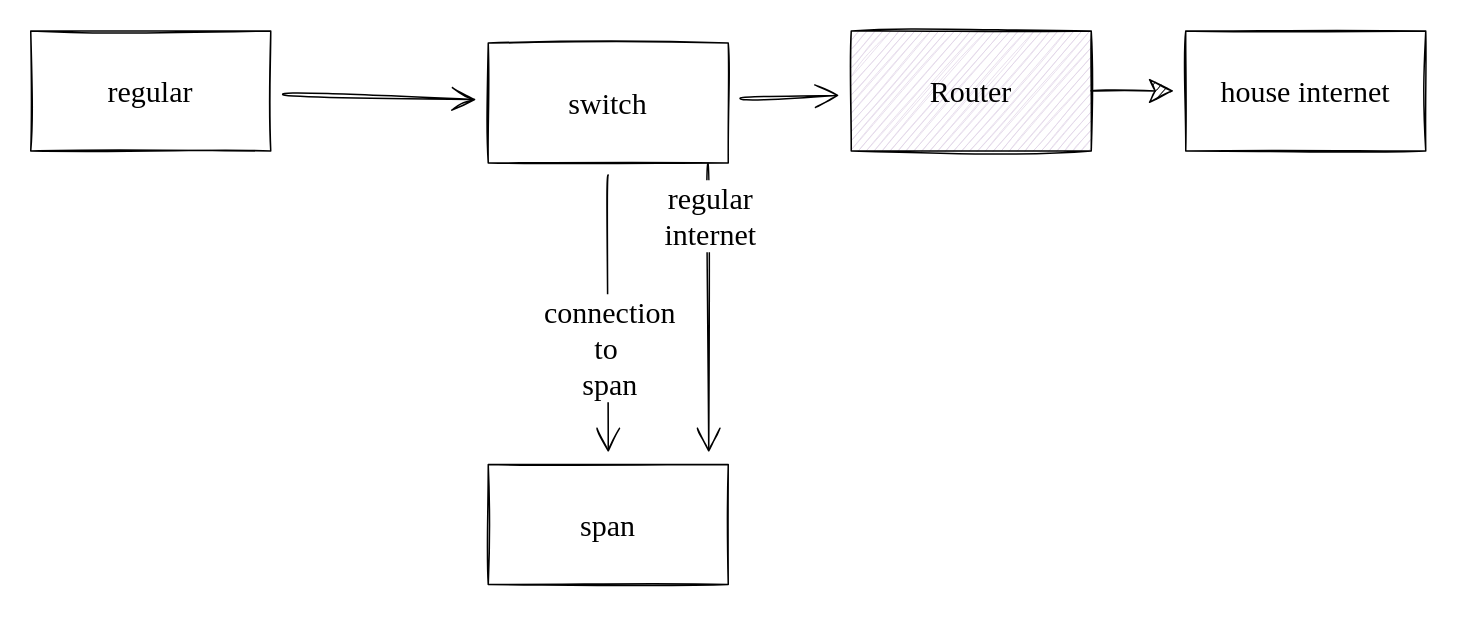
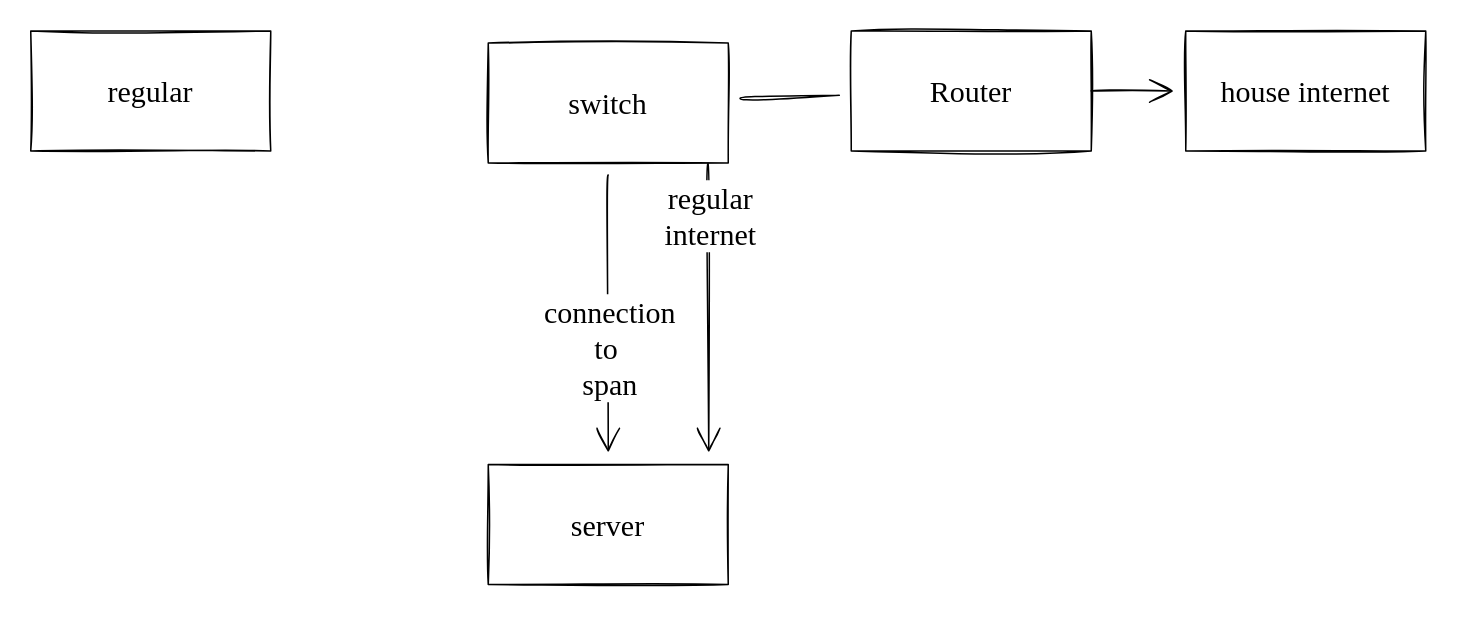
  <mxCell id="0" />
  <mxCell id="1" parent="0" />
- <mxCell id="2" style="edgeStyle=none;curved=1;rounded=0;sketch=1;hachureGap=4;orthogonalLoop=1;jettySize=auto;html=1;fontFamily=Architects Daughter;fontSource=https%3A%2F%2Ffonts.googleapis.com%2Fcss%3Ffamily%3DArchitects%2BDaughter;fontSize=16;endArrow=open;startSize=14;endSize=14;sourcePerimeterSpacing=8;targetPerimeterSpacing=8;" edge="1" parent="1" source="3" target="7"><mxGeometry relative="1" as="geometry" /></mxCell>
  <mxCell id="3" value="regular" style="rounded=0;whiteSpace=wrap;html=1;sketch=1;hachureGap=4;pointerEvents=0;fontFamily=Architects Daughter;fontSource=https%3A%2F%2Ffonts.googleapis.com%2Fcss%3Ffamily%3DArchitects%2BDaughter;fontSize=20;" vertex="1" parent="1"><mxGeometry x="20" y="20" width="160" height="80" as="geometry" /></mxCell>
- <mxCell id="4" style="edgeStyle=none;curved=1;rounded=0;sketch=1;hachureGap=4;orthogonalLoop=1;jettySize=auto;html=1;fontFamily=Architects Daughter;fontSource=https%3A%2F%2Ffonts.googleapis.com%2Fcss%3Ffamily%3DArchitects%2BDaughter;fontSize=16;endArrow=open;startSize=14;endSize=14;sourcePerimeterSpacing=8;targetPerimeterSpacing=8;" edge="1" parent="1" source="7" target="9"><mxGeometry relative="1" as="geometry" /></mxCell>
+ <mxCell id="4" style="edgeStyle=none;curved=1;rounded=0;sketch=1;hachureGap=4;orthogonalLoop=1;jettySize=auto;html=1;fontFamily=Architects Daughter;fontSource=https%3A%2F%2Ffonts.googleapis.com%2Fcss%3Ffamily%3DArchitects%2BDaughter;fontSize=16;endArrow=none;startSize=14;endSize=14;sourcePerimeterSpacing=8;targetPerimeterSpacing=8;" edge="1" parent="1" source="7" target="9"><mxGeometry relative="1" as="geometry" /></mxCell>
  <mxCell id="5" style="edgeStyle=none;curved=1;rounded=0;sketch=1;hachureGap=4;orthogonalLoop=1;jettySize=auto;html=1;fontFamily=Architects Daughter;fontSource=https%3A%2F%2Ffonts.googleapis.com%2Fcss%3Ffamily%3DArchitects%2BDaughter;fontSize=16;endArrow=open;startSize=14;endSize=14;sourcePerimeterSpacing=8;targetPerimeterSpacing=8;" edge="1" parent="1" source="7" target="10"><mxGeometry relative="1" as="geometry" /></mxCell>
  <mxCell id="6" value="connection&lt;br&gt;to&amp;nbsp;&lt;br&gt;span" style="edgeLabel;html=1;align=center;verticalAlign=middle;resizable=0;points=[];fontSize=20;fontFamily=Architects Daughter;" vertex="1" connectable="0" parent="5"><mxGeometry x="0.228" relative="1" as="geometry"><mxPoint as="offset" /></mxGeometry></mxCell>
  <mxCell id="7" value="switch" style="rounded=0;whiteSpace=wrap;html=1;sketch=1;hachureGap=4;pointerEvents=0;fontFamily=Architects Daughter;fontSource=https%3A%2F%2Ffonts.googleapis.com%2Fcss%3Ffamily%3DArchitects%2BDaughter;fontSize=20;" vertex="1" parent="1"><mxGeometry x="325" y="28" width="160" height="80" as="geometry" /></mxCell>
- <mxCell id="8" style="edgeStyle=none;curved=1;rounded=0;sketch=1;hachureGap=4;orthogonalLoop=1;jettySize=auto;html=1;exitX=1;exitY=0.5;exitDx=0;exitDy=0;fontFamily=Architects Daughter;fontSource=https%3A%2F%2Ffonts.googleapis.com%2Fcss%3Ffamily%3DArchitects%2BDaughter;fontSize=16;endArrow=classic;startSize=14;endSize=14;sourcePerimeterSpacing=8;targetPerimeterSpacing=8;" edge="1" parent="1" source="9" target="11"><mxGeometry relative="1" as="geometry" /></mxCell>
- <mxCell id="9" value="Router" style="rounded=0;whiteSpace=wrap;html=1;sketch=1;hachureGap=4;pointerEvents=0;fontFamily=Architects Daughter;fontSource=https%3A%2F%2Ffonts.googleapis.com%2Fcss%3Ffamily%3DArchitects%2BDaughter;fontSize=20;fillColor=#e1d5e7;" vertex="1" parent="1"><mxGeometry x="567" y="20" width="160" height="80" as="geometry" /></mxCell>
- <mxCell id="10" value="span" style="rounded=0;whiteSpace=wrap;html=1;sketch=1;hachureGap=4;pointerEvents=0;fontFamily=Architects Daughter;fontSource=https%3A%2F%2Ffonts.googleapis.com%2Fcss%3Ffamily%3DArchitects%2BDaughter;fontSize=20;" vertex="1" parent="1"><mxGeometry x="325" y="309" width="160" height="80" as="geometry" /></mxCell>
+ <mxCell id="8" style="edgeStyle=none;curved=1;rounded=0;sketch=1;hachureGap=4;orthogonalLoop=1;jettySize=auto;html=1;exitX=1;exitY=0.5;exitDx=0;exitDy=0;fontFamily=Architects Daughter;fontSource=https%3A%2F%2Ffonts.googleapis.com%2Fcss%3Ffamily%3DArchitects%2BDaughter;fontSize=16;endArrow=open;startSize=14;endSize=14;sourcePerimeterSpacing=8;targetPerimeterSpacing=8;" edge="1" parent="1" source="9" target="11"><mxGeometry relative="1" as="geometry" /></mxCell>
+ <mxCell id="9" value="Router" style="rounded=0;whiteSpace=wrap;html=1;sketch=1;hachureGap=4;pointerEvents=0;fontFamily=Architects Daughter;fontSource=https%3A%2F%2Ffonts.googleapis.com%2Fcss%3Ffamily%3DArchitects%2BDaughter;fontSize=20;" vertex="1" parent="1"><mxGeometry x="567" y="20" width="160" height="80" as="geometry" /></mxCell>
+ <mxCell id="10" value="server" style="rounded=0;whiteSpace=wrap;html=1;sketch=1;hachureGap=4;pointerEvents=0;fontFamily=Architects Daughter;fontSource=https%3A%2F%2Ffonts.googleapis.com%2Fcss%3Ffamily%3DArchitects%2BDaughter;fontSize=20;" vertex="1" parent="1"><mxGeometry x="325" y="309" width="160" height="80" as="geometry" /></mxCell>
  <mxCell id="11" value="house internet" style="rounded=0;whiteSpace=wrap;html=1;sketch=1;hachureGap=4;pointerEvents=0;fontFamily=Architects Daughter;fontSource=https%3A%2F%2Ffonts.googleapis.com%2Fcss%3Ffamily%3DArchitects%2BDaughter;fontSize=20;" vertex="1" parent="1"><mxGeometry x="790" y="20" width="160" height="80" as="geometry" /></mxCell>
  <mxCell id="12" value="" style="edgeStyle=none;orthogonalLoop=1;jettySize=auto;html=1;rounded=0;sketch=1;hachureGap=4;fontFamily=Architects Daughter;fontSource=https%3A%2F%2Ffonts.googleapis.com%2Fcss%3Ffamily%3DArchitects%2BDaughter;fontSize=16;endArrow=open;startSize=14;endSize=14;sourcePerimeterSpacing=8;targetPerimeterSpacing=8;curved=1;exitX=0.916;exitY=1.005;exitDx=0;exitDy=0;exitPerimeter=0;" edge="1" parent="1" source="7"><mxGeometry width="120" relative="1" as="geometry"><mxPoint x="476" y="197" as="sourcePoint" /><mxPoint x="472" y="301" as="targetPoint" /><Array as="points" /></mxGeometry></mxCell>
  <mxCell id="13" value="regular&lt;br&gt;internet" style="edgeLabel;html=1;align=center;verticalAlign=middle;resizable=0;points=[];fontSize=20;fontFamily=Architects Daughter;" vertex="1" connectable="0" parent="12"><mxGeometry x="-0.645" y="1" relative="1" as="geometry"><mxPoint as="offset" /></mxGeometry></mxCell>
